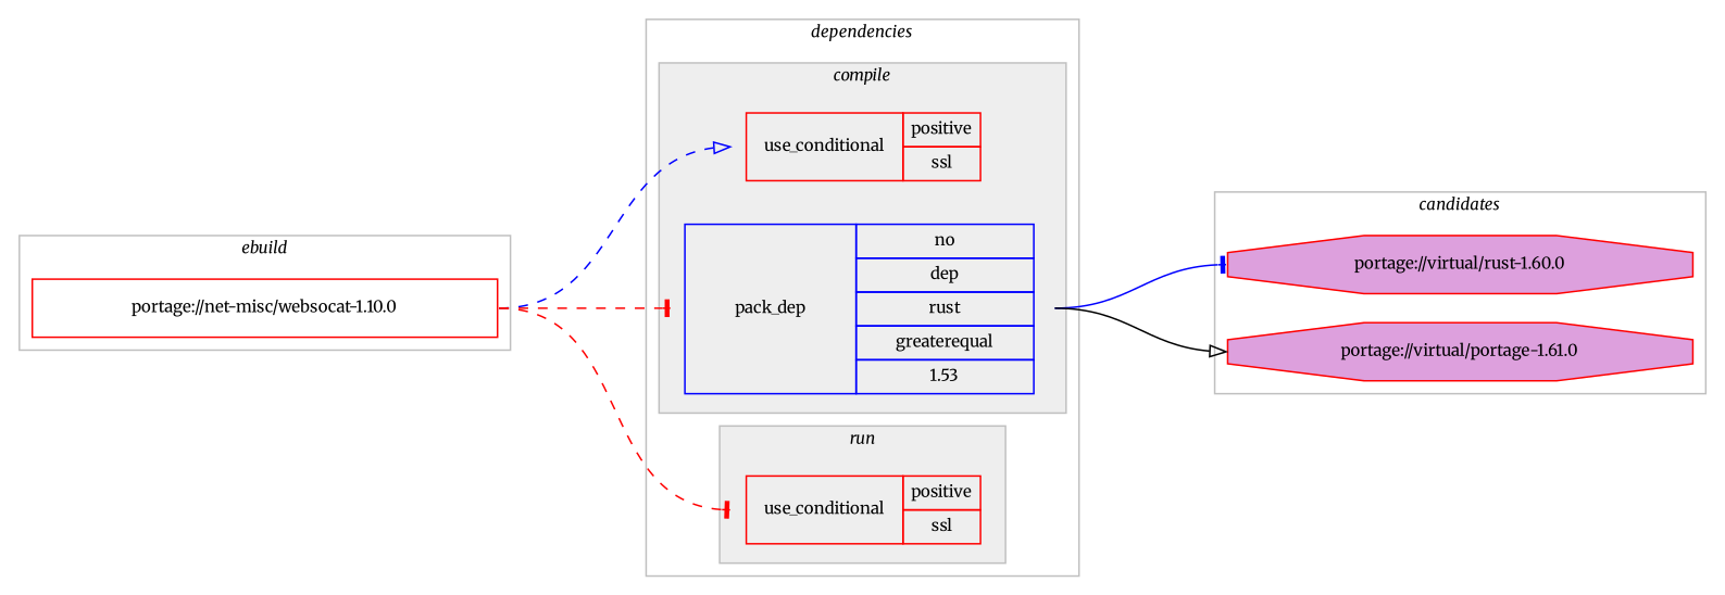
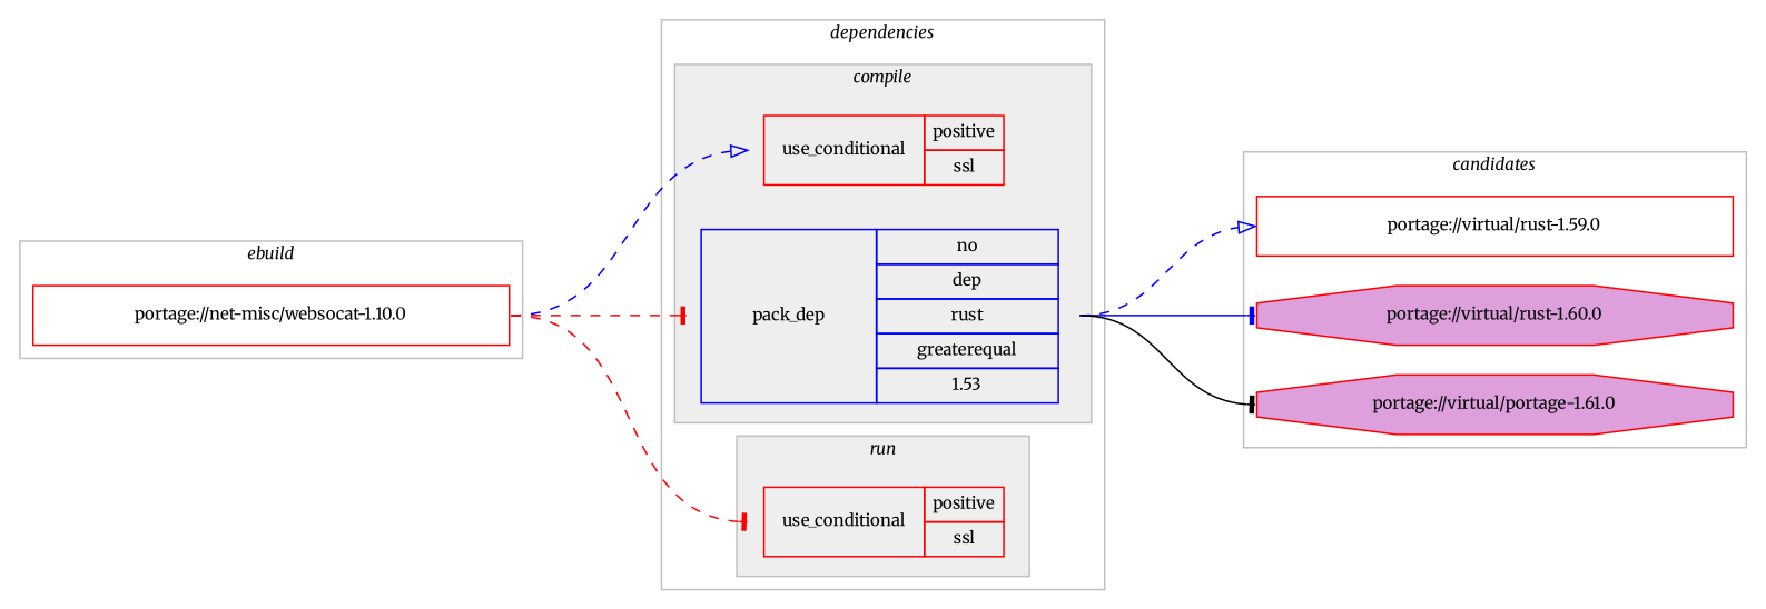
  digraph {
    compound=true
    concentrate=true
    fontname=Merriweather
    fontsize=10
    newrank=true
    rankdir=LR
    ranksep=1.5
    node [color=red fontname=Merriweather fontsize=10 shape=none style=filled]
    edge [arrowhead=onormal color=blue fontname=Merriweather headport=w style=dashed tailport=e weight=20]
    n1 [fillcolor=white label="portage://net-misc/websocat-1.10.0" shape=box width=4]
    n2 [label=<<TABLE BORDER="0" CELLBORDER="1" CELLSPACING="0" CELLPADDING="4"><TR><TD ROWSPAN="3" CELLPADDING="10">use_conditional</TD></TR><TR><TD>positive</TD></TR><TR><TD>ssl</TD></TR></TABLE>> style=""]
    n3 [color=blue label=<<TABLE BORDER="0" CELLBORDER="1" CELLSPACING="0" CELLPADDING="4" WIDTH="220"><TR><TD ROWSPAN="6" CELLPADDING="30">pack_dep</TD></TR><TR><TD WIDTH="110">no</TD></TR><TR><TD>dep</TD></TR><TR><TD>rust</TD></TR><TR><TD>greaterequal</TD></TR><TR><TD>1.53</TD></TR></TABLE>> style=""]
    n4 [label=<<TABLE BORDER="0" CELLBORDER="1" CELLSPACING="0" CELLPADDING="4"><TR><TD ROWSPAN="3" CELLPADDING="10">use_conditional</TD></TR><TR><TD>positive</TD></TR><TR><TD>ssl</TD></TR></TABLE>> style=""]
+   n5 [fillcolor=white label="portage://virtual/rust-1.59.0" shape=box width=4]
    n6 [fillcolor=plum label="portage://virtual/rust-1.60.0" shape=octagon width=4]
    n7 [fillcolor=plum label="portage://virtual/portage-1.61.0" shape=octagon width=4]
    subgraph cluster_1 {
      color=gray
      label=<<i>dependencies</i>>
      subgraph cluster_2 {
        color=gray
        fillcolor="#eeeeee"
        label=<<i>compile</i>>
        style=filled
        subgraph sub_3 {
          color=gray
          fillcolor="#eeeeee"
          label=<<i>compile</i>>
          style=filled
          n2
        }
        subgraph sub_4 {
          color=gray
          fillcolor="#eeeeee"
          label=<<i>compile</i>>
          style=filled
          n3
        }
      }
      subgraph cluster_5 {
        color=gray
        fillcolor="#eeeeee"
        label=<<i>compile and run</i>>
        style=filled
      }
      subgraph cluster_6 {
        color=gray
        fillcolor="#eeeeee"
        label=<<i>run</i>>
        style=filled
        subgraph sub_7 {
          color=gray
          fillcolor="#eeeeee"
          label=<<i>run</i>>
          style=filled
          n4
        }
      }
    }
    subgraph cluster_8 {
      color=gray
      label=<<i>ebuild</i>>
      rank=same
      n1
    }
    subgraph cluster_9 {
      color=gray
      label=<<i>candidates</i>>
      rank=same
      subgraph sub_10 {
        color=black
        label=<<i>candidates</i>>
        nodesep=1
        rank=same
+       n5
        n6
        n7
      }
    }
    n1 -> n2
    n1 -> n3 [arrowhead=tee color=red]
    n1 -> n4 [arrowhead=tee color=red]
+   n3 -> n5 [weight=100]
    n3 -> n6 [arrowhead=tee style=solid weight=100]
-   n3 -> n7 [color=black style=solid weight=100]
+   n3 -> n7 [arrowhead=tee color=black style=solid weight=100]
  }
